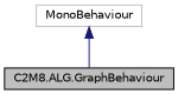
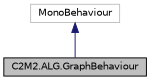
  digraph {
    node [fontname=Helvetica fontsize=10 shape=record style=filled]
-   n1 [color=black fillcolor=grey75 fontcolor=black height=0.2 label="C2M8.ALG.GraphBehaviour" width=0.4]
+   n1 [color=black fillcolor=grey75 fontcolor=black height=0.2 label="C2M2.ALG.GraphBehaviour" width=0.4]
    n2 [color=grey75 fillcolor=white height=0.2 label=MonoBehaviour width=0.4]
    n2 -> n1 [color=midnightblue dir=back fontname=Helvetica fontsize=10 labelfontname=Helvetica labelfontsize=10 style=solid]
  }
